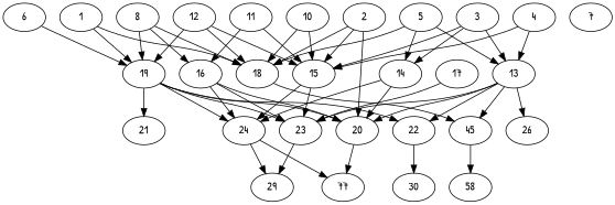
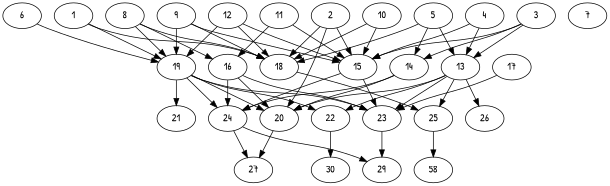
  digraph {
    fontname="Patrick Hand"
    node [alpha=0.09 fontname="Patrick Hand"]
    edge [fontname="Patrick Hand"]
    1 [alpha=0.14 expect_size=18385920]
    18 [alpha=0.01 expect_size=47475712]
    19 [expect_size=29104128]
-   25 [alpha=0.10 expect_size=39073792 label=45]
+   25 [alpha=0.10 expect_size=39073792]
    20 [alpha=0.18 expect_size=10272768]
    22 [alpha=0.08 expect_size=42498048]
    23 [alpha=0.13 expect_size=17020928]
    24 [alpha=0.04 expect_size=18299904]
    21 [alpha=0.12 expect_size=39325696]
    n10 [alpha=0.04 expect_size=17555456 label=58]
-   27 [alpha=0.07 expect_size=15303680 label=77]
+   27 [alpha=0.07 expect_size=15303680]
    30 [alpha=0.13 expect_size=40764416]
    29 [alpha=0.13 expect_size=19376128]
    2 [expect_size=9798656]
    15 [alpha=0.18 expect_size=11277312]
    17 [alpha=0.01 expect_size=26873856]
    3 [alpha=0.07 expect_size=26193920]
    13 [alpha=0.01 expect_size=44393472]
    14 [expect_size=13646848]
    26 [alpha=0.11 expect_size=35086336]
    4 [alpha=0.19 expect_size=20520960]
    5 [alpha=0.08 expect_size=39854080]
    6 [alpha=0.19 expect_size=40222720]
    7 [expect_size=41598976]
    8 [alpha=0.12 expect_size=7408640]
    16 [alpha=0.12 expect_size=29984768]
+   9 [alpha=0.12 expect_size=32797696]
    10 [alpha=0.12 expect_size=30606336]
    11 [alpha=0.01 expect_size=36989952]
    12 [expect_size=22206464]
    1 -> 18
    1 -> 19
    18 -> 25
    19 -> 20
    19 -> 22
    19 -> 23
    19 -> 24
    19 -> 21
    25 -> n10
    20 -> 27
    22 -> 30
    23 -> 29
    24 -> 27
    24 -> 29
    2 -> 18
    2 -> 20
    2 -> 15
    15 -> 23
    15 -> 24
    17 -> 23
    3 -> 15
    3 -> 13
    3 -> 14
    13 -> 25
    13 -> 20
    13 -> 22
    13 -> 23
    13 -> 26
    14 -> 20
    14 -> 24
    4 -> 15
    4 -> 13
    5 -> 18
    5 -> 13
    5 -> 14
    6 -> 19
    8 -> 18
    8 -> 19
    8 -> 16
    16 -> 20
    16 -> 23
    16 -> 24
+   9 -> 18
+   9 -> 19
+   9 -> 15
    10 -> 18
    10 -> 15
    11 -> 15
    11 -> 16
    12 -> 18
    12 -> 19
    12 -> 15
  }
